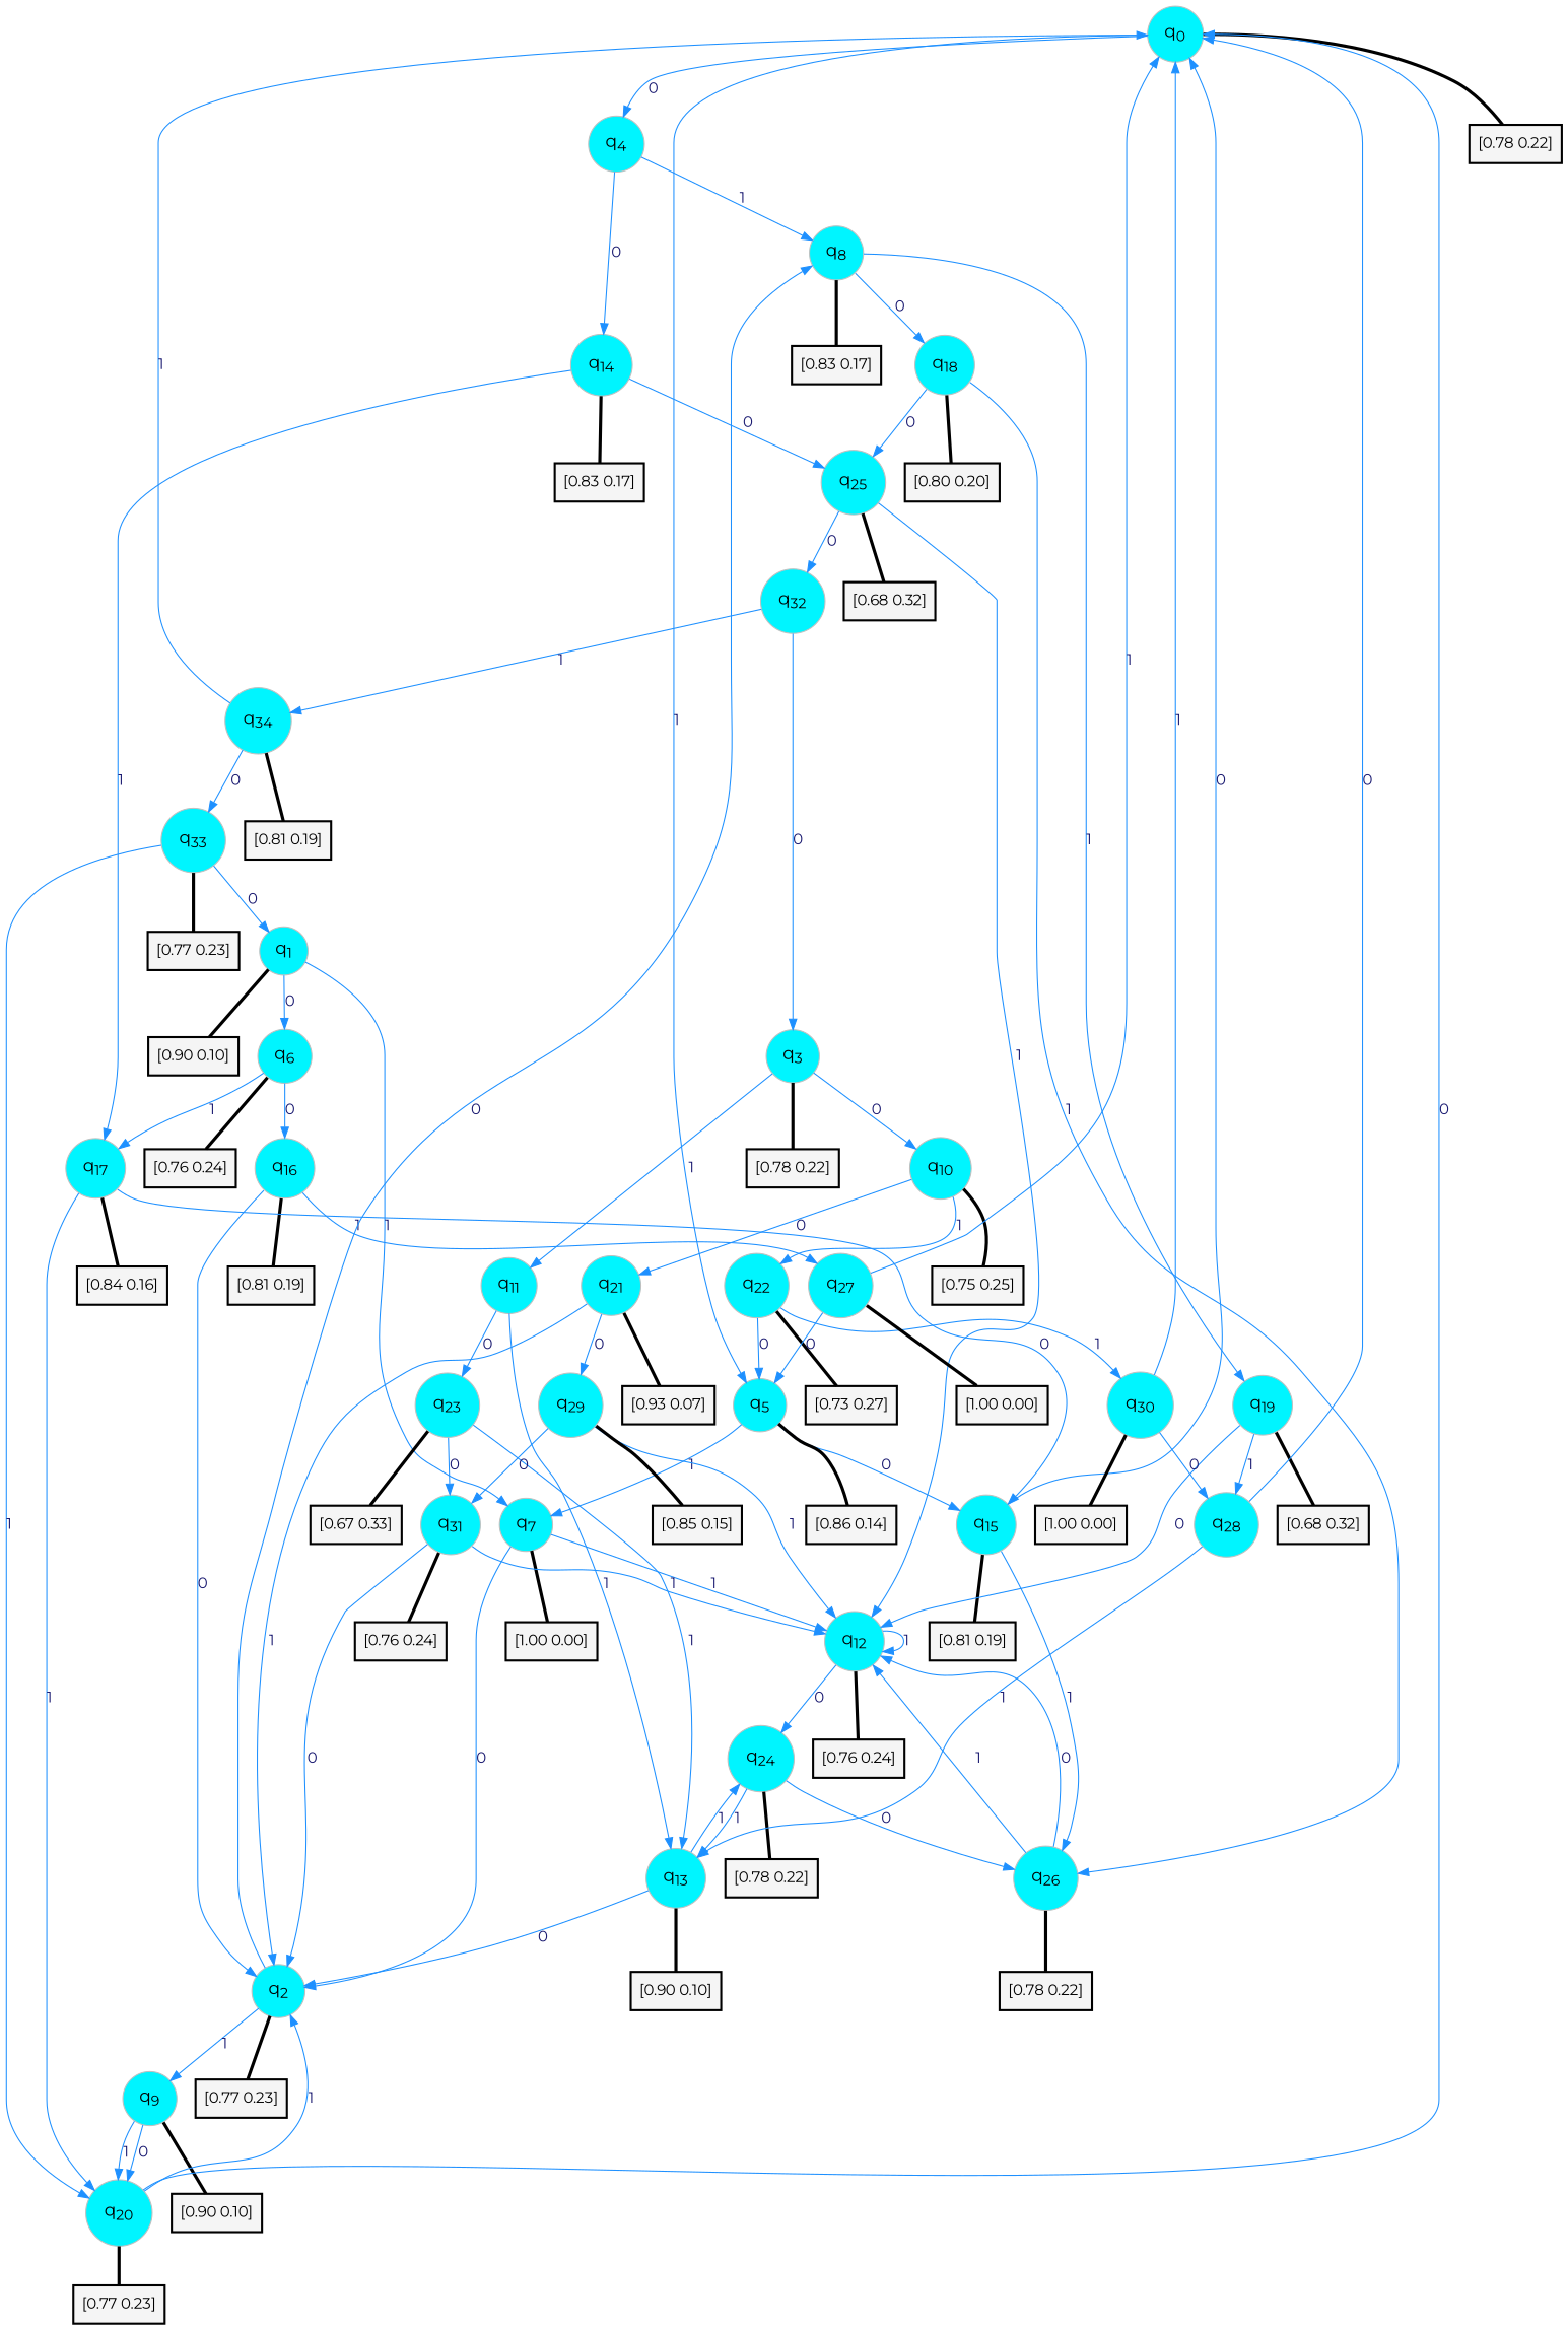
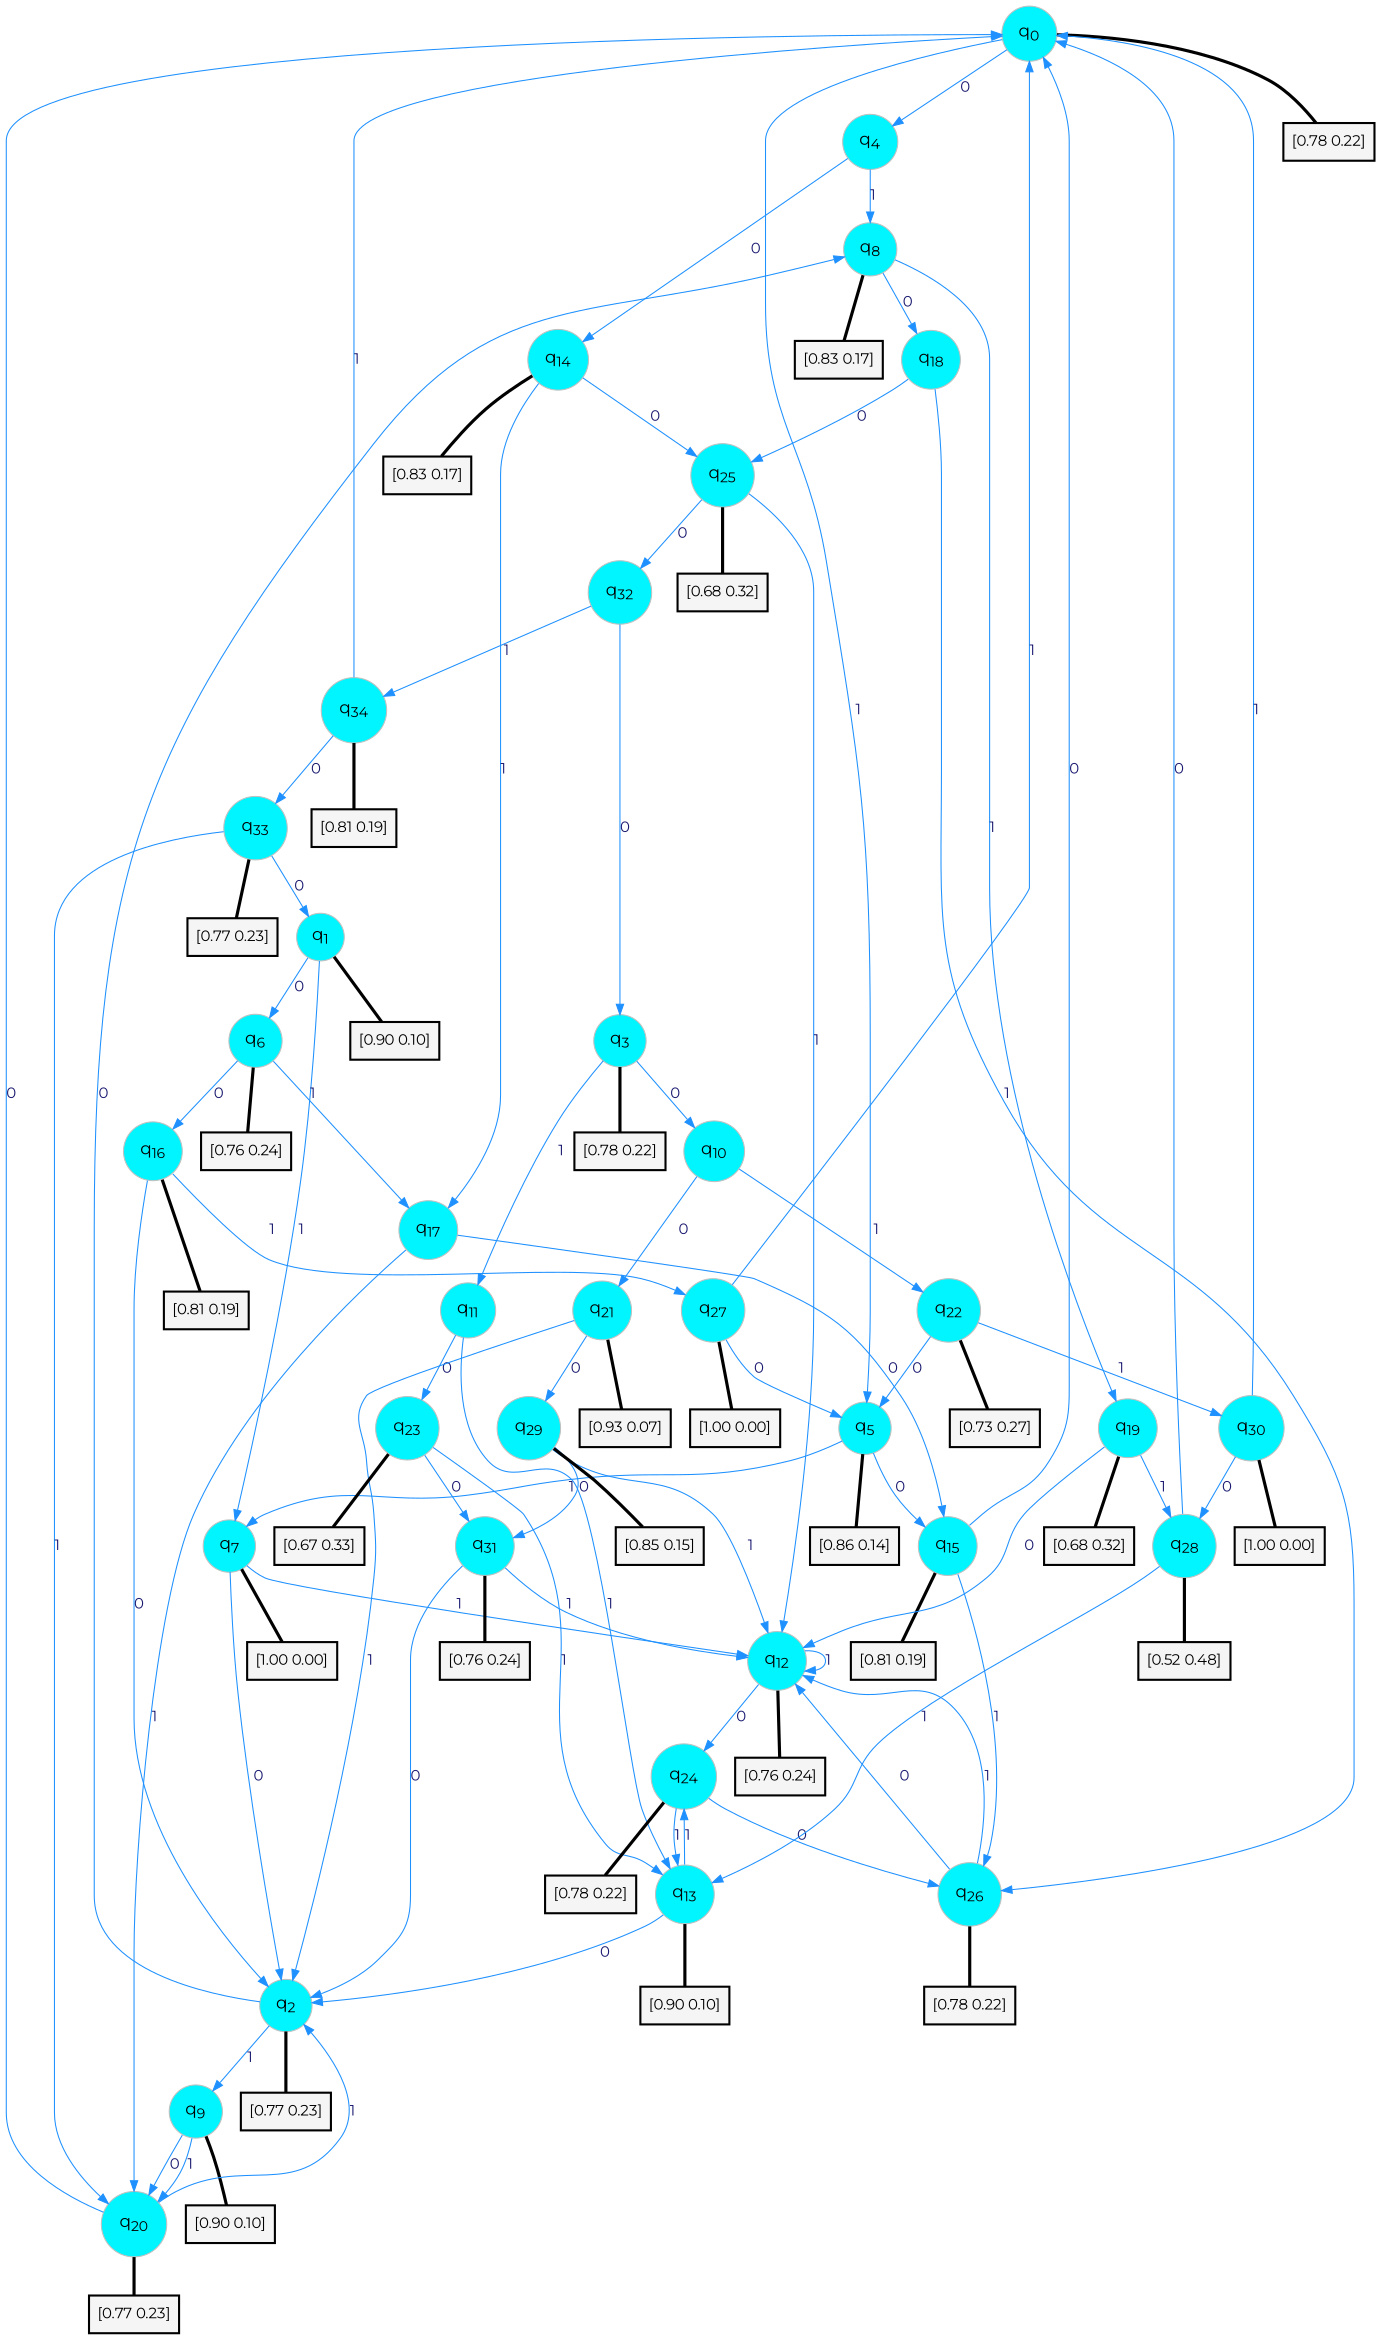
  digraph {
    fontname=Montserrat
    rankdir=TD
    node [color=gray fillcolor=turquoise1 fontcolor=black fontname=Montserrat fontsize=16 fontweight=bold shape=circle style=filled]
    edge [arrowsize=1 color=dodgerblue1 fontcolor=midnightblue fontname=Montserrat fontweight=bold penwidth=1 style=solid weight=20]
    n1 [label=<q<SUB>0</SUB>>]
    n2 [label=<q<SUB>4</SUB>>]
    n3 [label=<q<SUB>5</SUB>>]
    n4 [color=black fillcolor=whitesmoke fontsize=14 label="[0.78 0.22]" penwidth=2 shape=box]
    n5 [label=<q<SUB>8</SUB>>]
    n6 [label=<q<SUB>14</SUB>>]
    n7 [label=<q<SUB>7</SUB>>]
    n8 [label=<q<SUB>15</SUB>>]
    n9 [color=black fillcolor=whitesmoke fontsize=14 label="[0.86 0.14]" penwidth=2 shape=box]
    n10 [label=<q<SUB>1</SUB>>]
    n11 [label=<q<SUB>6</SUB>>]
    n12 [color=black fillcolor=whitesmoke fontsize=14 label="[0.90 0.10]" penwidth=2 shape=box]
    n13 [label=<q<SUB>16</SUB>>]
    n14 [label=<q<SUB>17</SUB>>]
    n15 [color=black fillcolor=whitesmoke fontsize=14 label="[0.76 0.24]" penwidth=2 shape=box]
    n16 [label=<q<SUB>2</SUB>>]
    n17 [label=<q<SUB>12</SUB>>]
    n18 [color=black fillcolor=whitesmoke fontsize=14 label="[1.00 0.00]" penwidth=2 shape=box]
    n19 [label=<q<SUB>9</SUB>>]
    n20 [color=black fillcolor=whitesmoke fontsize=14 label="[0.77 0.23]" penwidth=2 shape=box]
    n21 [label=<q<SUB>18</SUB>>]
    n22 [label=<q<SUB>19</SUB>>]
    n23 [color=black fillcolor=whitesmoke fontsize=14 label="[0.83 0.17]" penwidth=2 shape=box]
    n24 [label=<q<SUB>20</SUB>>]
    n25 [color=black fillcolor=whitesmoke fontsize=14 label="[0.90 0.10]" penwidth=2 shape=box]
    n26 [label=<q<SUB>3</SUB>>]
    n27 [label=<q<SUB>10</SUB>>]
    n28 [label=<q<SUB>11</SUB>>]
    n29 [color=black fillcolor=whitesmoke fontsize=14 label="[0.78 0.22]" penwidth=2 shape=box]
    n30 [label=<q<SUB>21</SUB>>]
    n31 [label=<q<SUB>22</SUB>>]
-   n32 [color=black fillcolor=whitesmoke fontsize=14 label="[0.75 0.25]" penwidth=2 shape=box]
    n33 [label=<q<SUB>13</SUB>>]
    n34 [label=<q<SUB>23</SUB>>]
    n35 [label=<q<SUB>25</SUB>>]
    n36 [color=black fillcolor=whitesmoke fontsize=14 label="[0.83 0.17]" penwidth=2 shape=box]
    n37 [label=<q<SUB>26</SUB>>]
    n38 [color=black fillcolor=whitesmoke fontsize=14 label="[0.81 0.19]" penwidth=2 shape=box]
    n39 [label=<q<SUB>27</SUB>>]
    n40 [color=black fillcolor=whitesmoke fontsize=14 label="[0.81 0.19]" penwidth=2 shape=box]
-   n41 [color=black fillcolor=whitesmoke fontsize=14 label="[0.84 0.16]" penwidth=2 shape=box]
    n42 [label=<q<SUB>24</SUB>>]
    n43 [color=black fillcolor=whitesmoke fontsize=14 label="[0.76 0.24]" penwidth=2 shape=box]
-   n44 [color=black fillcolor=whitesmoke fontsize=14 label="[0.80 0.20]" penwidth=2 shape=box]
    n45 [label=<q<SUB>28</SUB>>]
    n46 [color=black fillcolor=whitesmoke fontsize=14 label="[0.68 0.32]" penwidth=2 shape=box]
    n47 [color=black fillcolor=whitesmoke fontsize=14 label="[0.77 0.23]" penwidth=2 shape=box]
    n48 [label=<q<SUB>29</SUB>>]
    n49 [color=black fillcolor=whitesmoke fontsize=14 label="[0.93 0.07]" penwidth=2 shape=box]
    n50 [label=<q<SUB>30</SUB>>]
    n51 [color=black fillcolor=whitesmoke fontsize=14 label="[0.73 0.27]" penwidth=2 shape=box]
    n52 [color=black fillcolor=whitesmoke fontsize=14 label="[0.90 0.10]" penwidth=2 shape=box]
    n53 [label=<q<SUB>31</SUB>>]
    n54 [color=black fillcolor=whitesmoke fontsize=14 label="[0.67 0.33]" penwidth=2 shape=box]
    n55 [color=black fillcolor=whitesmoke fontsize=14 label="[0.78 0.22]" penwidth=2 shape=box]
    n56 [label=<q<SUB>32</SUB>>]
    n57 [color=black fillcolor=whitesmoke fontsize=14 label="[0.68 0.32]" penwidth=2 shape=box]
    n58 [color=black fillcolor=whitesmoke fontsize=14 label="[0.78 0.22]" penwidth=2 shape=box]
    n59 [color=black fillcolor=whitesmoke fontsize=14 label="[1.00 0.00]" penwidth=2 shape=box]
+   n60 [color=black fillcolor=whitesmoke fontsize=14 label="[0.52 0.48]" penwidth=2 shape=box]
    n61 [color=black fillcolor=whitesmoke fontsize=14 label="[0.85 0.15]" penwidth=2 shape=box]
    n62 [color=black fillcolor=whitesmoke fontsize=14 label="[1.00 0.00]" penwidth=2 shape=box]
    n63 [color=black fillcolor=whitesmoke fontsize=14 label="[0.76 0.24]" penwidth=2 shape=box]
    n64 [label=<q<SUB>34</SUB>>]
    n65 [label=<q<SUB>33</SUB>>]
    n66 [color=black fillcolor=whitesmoke fontsize=14 label="[0.81 0.19]" penwidth=2 shape=box]
    n67 [color=black fillcolor=whitesmoke fontsize=14 label="[0.77 0.23]" penwidth=2 shape=box]
    n1 -> n2 [label=0]
    n1 -> n3 [label=1]
    n1 -> n4 [arrowhead=none color=black penwidth=3]
    n2 -> n5 [label=1]
    n2 -> n6 [label=0]
    n3 -> n7 [label=1]
    n3 -> n8 [label=0]
    n3 -> n9 [arrowhead=none color=black penwidth=3]
    n5 -> n21 [label=0]
    n5 -> n22 [label=1]
    n5 -> n23 [arrowhead=none color=black penwidth=3]
    n6 -> n14 [label=1]
    n6 -> n35 [label=0]
    n6 -> n36 [arrowhead=none color=black penwidth=3]
    n7 -> n16 [label=0]
    n7 -> n17 [label=1]
    n7 -> n18 [arrowhead=none color=black penwidth=3]
    n8 -> n1 [label=0]
    n8 -> n37 [label=1]
    n8 -> n38 [arrowhead=none color=black penwidth=3]
    n10 -> n7 [label=1]
    n10 -> n11 [label=0]
    n10 -> n12 [arrowhead=none color=black penwidth=3]
    n11 -> n13 [label=0]
    n11 -> n14 [label=1]
    n11 -> n15 [arrowhead=none color=black penwidth=3]
    n13 -> n16 [label=0]
    n13 -> n39 [label=1]
    n13 -> n40 [arrowhead=none color=black penwidth=3]
    n14 -> n8 [label=0]
    n14 -> n24 [label=1]
-   n14 -> n41 [arrowhead=none color=black penwidth=3]
    n16 -> n5 [label=0]
    n16 -> n19 [label=1]
    n16 -> n20 [arrowhead=none color=black penwidth=3]
    n17 -> n17 [label=1]
    n17 -> n42 [label=0]
    n17 -> n43 [arrowhead=none color=black penwidth=3]
    n19 -> n24 [label=0]
    n19 -> n24 [label=1]
    n19 -> n25 [arrowhead=none color=black penwidth=3]
    n21 -> n35 [label=0]
    n21 -> n37 [label=1]
-   n21 -> n44 [arrowhead=none color=black penwidth=3]
    n22 -> n17 [label=0]
    n22 -> n45 [label=1]
    n22 -> n46 [arrowhead=none color=black penwidth=3]
    n24 -> n1 [label=0]
    n24 -> n16 [label=1]
    n24 -> n47 [arrowhead=none color=black penwidth=3]
    n26 -> n27 [label=0]
    n26 -> n28 [label=1]
    n26 -> n29 [arrowhead=none color=black penwidth=3]
    n27 -> n30 [label=0]
    n27 -> n31 [label=1]
-   n27 -> n32 [arrowhead=none color=black penwidth=3]
    n28 -> n33 [label=1]
    n28 -> n34 [label=0]
    n30 -> n16 [label=1]
    n30 -> n48 [label=0]
    n30 -> n49 [arrowhead=none color=black penwidth=3]
    n31 -> n3 [label=0]
    n31 -> n50 [label=1]
    n31 -> n51 [arrowhead=none color=black penwidth=3]
    n33 -> n16 [label=0]
    n33 -> n42 [label=1]
    n33 -> n52 [arrowhead=none color=black penwidth=3]
    n34 -> n33 [label=1]
    n34 -> n53 [label=0]
    n34 -> n54 [arrowhead=none color=black penwidth=3]
    n35 -> n17 [label=1]
    n35 -> n56 [label=0]
    n35 -> n57 [arrowhead=none color=black penwidth=3]
    n37 -> n17 [label=0]
    n37 -> n17 [label=1]
    n37 -> n58 [arrowhead=none color=black penwidth=3]
    n39 -> n1 [label=1]
    n39 -> n3 [label=0]
    n39 -> n59 [arrowhead=none color=black penwidth=3]
    n42 -> n33 [label=1]
    n42 -> n37 [label=0]
    n42 -> n55 [arrowhead=none color=black penwidth=3]
    n45 -> n1 [label=0]
    n45 -> n33 [label=1]
+   n45 -> n60 [arrowhead=none color=black penwidth=3]
    n48 -> n17 [label=1]
    n48 -> n53 [label=0]
    n48 -> n61 [arrowhead=none color=black penwidth=3]
    n50 -> n1 [label=1]
    n50 -> n45 [label=0]
    n50 -> n62 [arrowhead=none color=black penwidth=3]
    n53 -> n16 [label=0]
    n53 -> n17 [label=1]
    n53 -> n63 [arrowhead=none color=black penwidth=3]
    n56 -> n26 [label=0]
    n56 -> n64 [label=1]
    n64 -> n1 [label=1]
    n64 -> n65 [label=0]
    n64 -> n66 [arrowhead=none color=black penwidth=3]
    n65 -> n10 [label=0]
    n65 -> n24 [label=1]
    n65 -> n67 [arrowhead=none color=black penwidth=3]
  }
